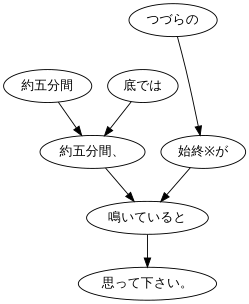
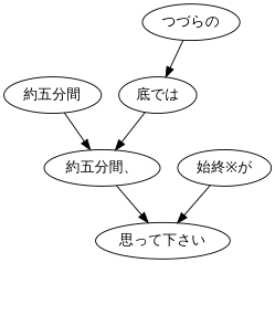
  digraph {
    fontname="Comic Neue"
    node [fontname="Comic Neue"]
    edge [fontname="Comic Neue"]
    n1 [label="約五分間"]
    n2 [label="約五分間、"]
-   n3 [label="鳴いていると"]
-   n4 [label="思って下さい。"]
+   n3 [label="思って下さい"]
    n5 [label="つづらの"]
    n6 [label="底では"]
    n7 [label="始終※が"]
    n1 -> n2
    n2 -> n3
-   n3 -> n4
-   n5 -> n7
+   n5 -> n6
    n6 -> n2
    n7 -> n3
  }
